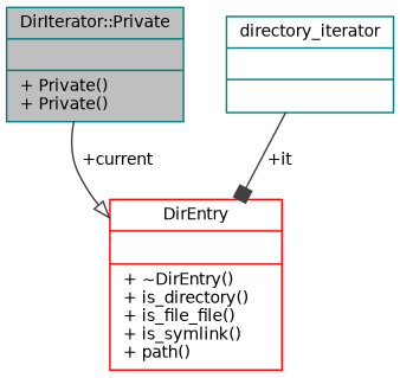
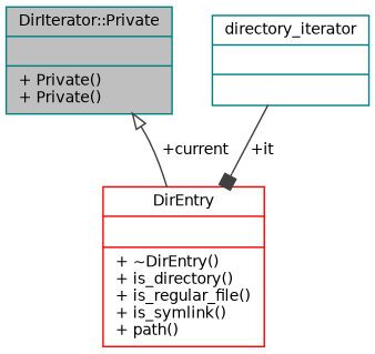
  digraph {
    node [color=teal fillcolor=white fontname=Helvetica fontsize=10 shape=record style=filled]
    edge [color=grey25 fontname=Helvetica fontsize=10 labelfontname=Helvetica labelfontsize=10 style=solid]
    n1 [fillcolor=grey75 fontcolor=black height=0.2 label="{DirIterator::Private\n||+ Private()\l+ Private()\l}" width=0.4]
    n2 [height=0.2 label="{directory_iterator\n||}" width=0.4]
-   n3 [color=red height=0.2 label="{DirEntry\n||+ ~DirEntry()\l+ is_directory()\l+ is_file_file()\l+ is_symlink()\l+ path()\l}" width=0.4]
+   n3 [color=red height=0.2 label="{DirEntry\n||+ ~DirEntry()\l+ is_directory()\l+ is_regular_file()\l+ is_symlink()\l+ path()\l}" width=0.4]
    n2 -> n3 [arrowhead=box label=" +it"]
-   n1 -> n3 [arrowhead=onormal label=" +current"]
+   n3 -> n1 [arrowhead=onormal label=" +current"]
  }
